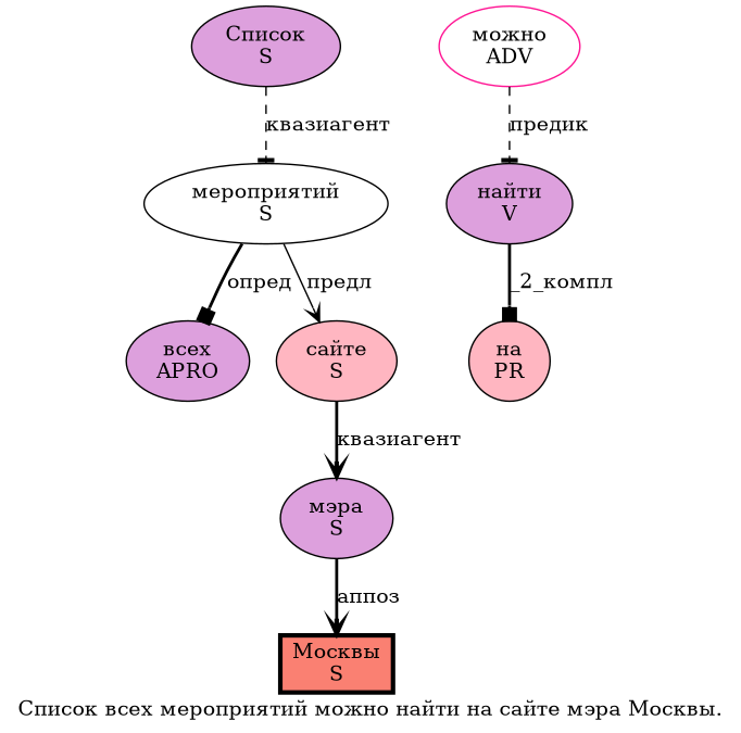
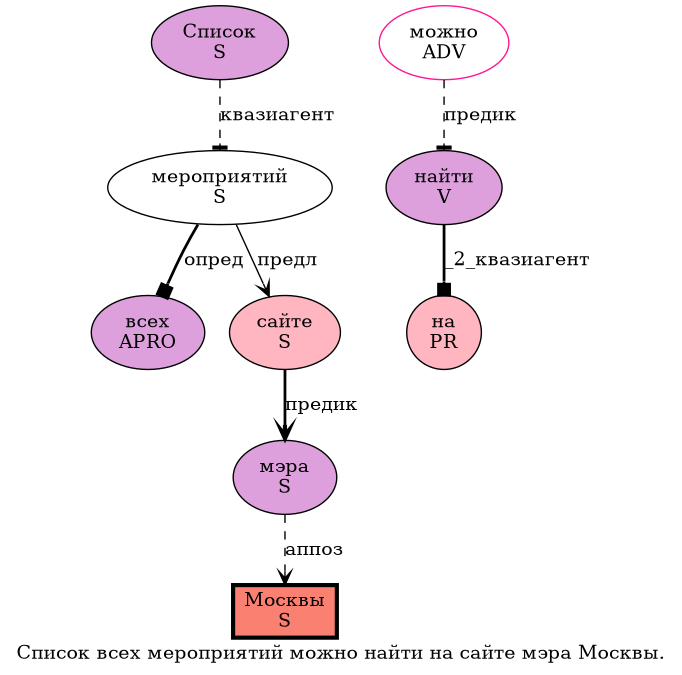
  digraph {
    label="Список всех мероприятий можно найти на сайте мэра Москвы."
    node [color=black fillcolor=plum penwidth=1 shape=ellipse style=filled]
    edge [arrowhead=vee style=bold]
    n1 [label="Список\nS"]
    n2 [fillcolor=white label="мероприятий\nS"]
    n3 [label="всех\nAPRO"]
    n4 [fillcolor=lightpink label="сайте\nS"]
    n5 [color=deeppink fillcolor=white label="можно\nADV"]
    n6 [label="найти\nV"]
    n7 [fillcolor=lightpink label="на\nPR"]
    n8 [label="мэра\nS"]
    n9 [fillcolor=salmon label="Москвы\nS" penwidth=3 shape=box]
    n1 -> n2 [arrowhead=tee label="квазиагент" style=dashed]
    n2 -> n3 [arrowhead=box label="опред"]
    n2 -> n4 [label="предл" style=solid]
-   n4 -> n8 [label="квазиагент"]
+   n4 -> n8 [label="предик"]
    n5 -> n6 [arrowhead=tee label="предик" style=dashed]
-   n6 -> n7 [arrowhead=box label="_2_компл"]
-   n8 -> n9 [label="аппоз"]
+   n6 -> n7 [arrowhead=box label="_2_квазиагент"]
+   n8 -> n9 [label="аппоз" style=dashed]
  }
